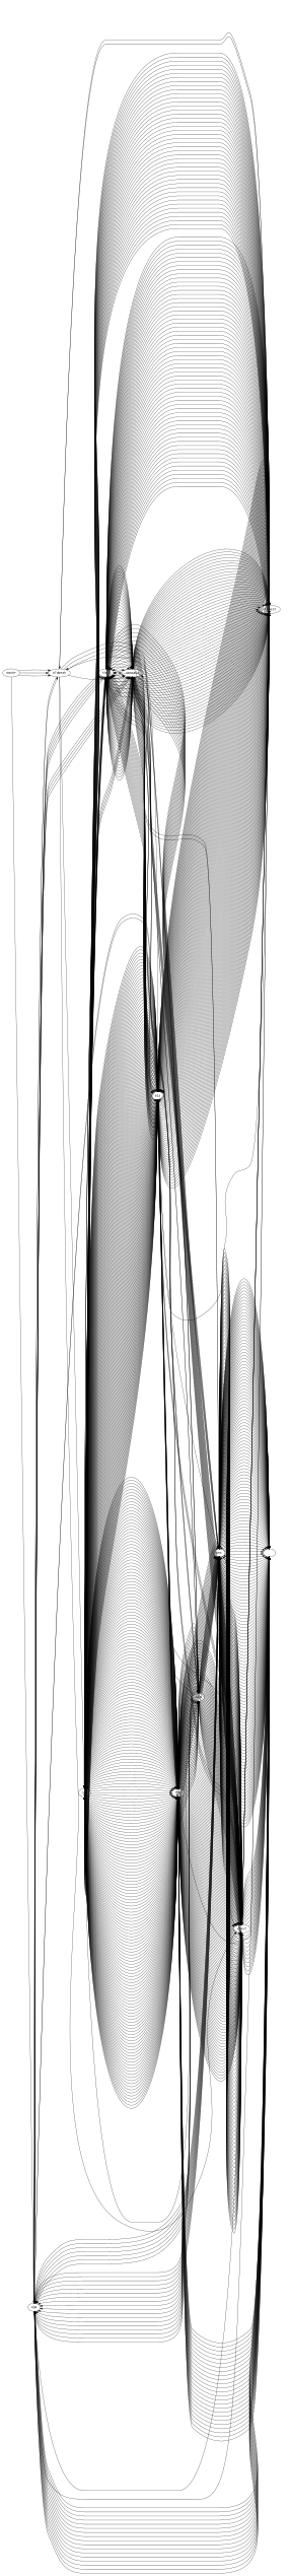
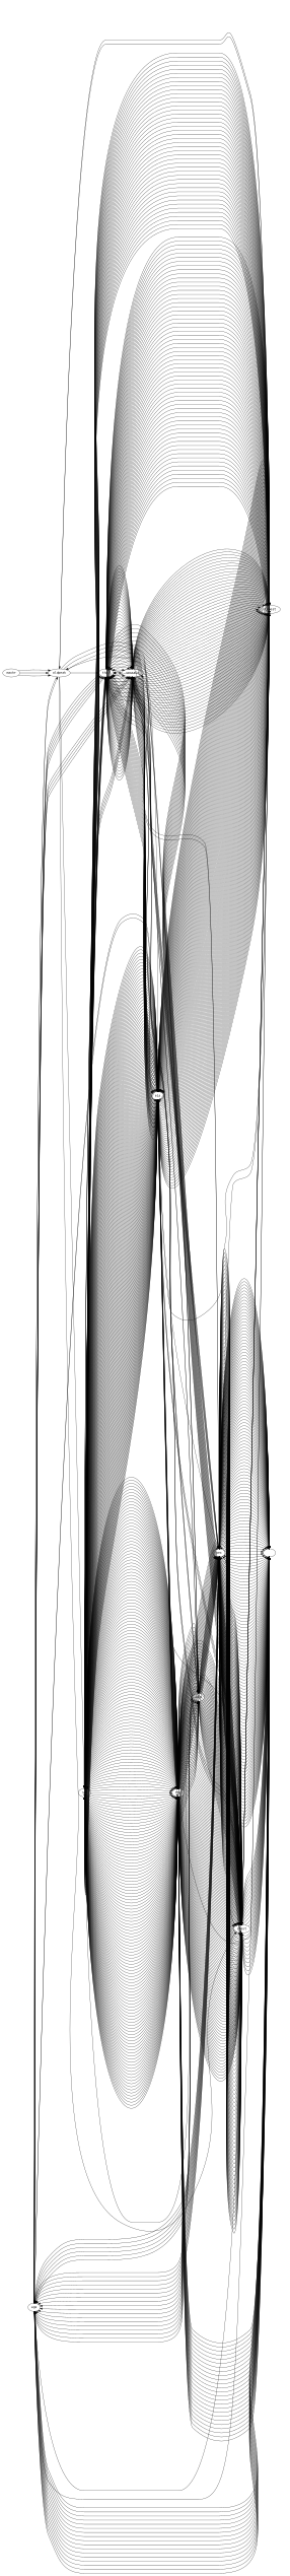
  digraph {
    fontname="JetBrains Mono"
    rankdir=LR
    node [fontname="JetBrains Mono"]
    edge [fontname="JetBrains Mono"]
    maxhr
    age
    oldpeak
    thal
    rbp
    vessels
    slopest
    chest
    sex
    eia
    ""
    rer
    fbs
-   maxhr -> age
    maxhr -> oldpeak
    maxhr -> oldpeak
    maxhr -> oldpeak
    age -> oldpeak
    age -> thal
    age -> thal
    age -> thal
    age -> thal
    age -> thal
-   age -> rbp
    age -> vessels
    age -> vessels
    age -> vessels
    age -> vessels
    age -> slopest
    age -> chest
    age -> sex
    age -> eia
    age -> eia
    age -> ""
    age -> ""
    age -> ""
    age -> ""
    age -> ""
    age -> ""
    age -> ""
    age -> ""
    age -> ""
    age -> ""
    age -> ""
    age -> ""
    age -> ""
    age -> ""
    age -> ""
    age -> ""
    age -> ""
    oldpeak -> age
-   oldpeak -> vessels
+   oldpeak -> thal
    oldpeak -> rbp
    oldpeak -> rbp
    oldpeak -> rbp
    oldpeak -> slopest
    oldpeak -> chest
    oldpeak -> rer
    thal -> vessels
    thal -> vessels
    thal -> vessels
    thal -> vessels
    thal -> vessels
    thal -> vessels
    thal -> vessels
    thal -> vessels
    thal -> vessels
    thal -> vessels
    thal -> vessels
    thal -> vessels
    thal -> vessels
    thal -> vessels
    thal -> vessels
    thal -> vessels
    thal -> vessels
    thal -> vessels
    thal -> vessels
    thal -> vessels
    thal -> vessels
    thal -> vessels
    thal -> vessels
    thal -> vessels
    thal -> vessels
    thal -> vessels
    thal -> vessels
    thal -> vessels
    thal -> vessels
    thal -> vessels
    thal -> vessels
    thal -> vessels
    thal -> vessels
    thal -> vessels
    thal -> vessels
    thal -> vessels
    thal -> vessels
    thal -> vessels
    thal -> vessels
    thal -> vessels
    thal -> vessels
    thal -> vessels
    thal -> vessels
    thal -> vessels
    thal -> vessels
    thal -> vessels
    thal -> vessels
    thal -> vessels
    thal -> vessels
    thal -> vessels
    thal -> vessels
    thal -> vessels
    thal -> vessels
    thal -> vessels
    thal -> vessels
    thal -> vessels
    thal -> vessels
    thal -> slopest
    thal -> slopest
    thal -> slopest
    thal -> slopest
    thal -> slopest
    thal -> slopest
    thal -> slopest
    thal -> slopest
    thal -> slopest
    thal -> slopest
    thal -> slopest
    thal -> slopest
    thal -> slopest
    thal -> slopest
    thal -> slopest
    thal -> slopest
    thal -> slopest
    thal -> slopest
    thal -> slopest
    thal -> slopest
    thal -> slopest
    thal -> slopest
    thal -> slopest
    thal -> slopest
    thal -> slopest
    thal -> slopest
    thal -> slopest
    thal -> slopest
    thal -> slopest
    thal -> slopest
    thal -> slopest
    thal -> slopest
    thal -> slopest
    thal -> slopest
    thal -> slopest
    thal -> slopest
    thal -> slopest
    thal -> slopest
    thal -> slopest
    thal -> slopest
    thal -> slopest
    thal -> slopest
    thal -> slopest
    thal -> slopest
    thal -> slopest
    thal -> slopest
    thal -> slopest
    thal -> slopest
    thal -> slopest
    thal -> slopest
    thal -> slopest
+   thal -> chest
    thal -> eia
    thal -> eia
    thal -> eia
    thal -> eia
    thal -> eia
    thal -> eia
    thal -> eia
    thal -> eia
    thal -> rer
    thal -> rer
    thal -> rer
    thal -> rer
    thal -> rer
    thal -> rer
    thal -> rer
    thal -> rer
    thal -> rer
    rbp -> age
    rbp -> age
    rbp -> age
    rbp -> age
    rbp -> age
    rbp -> age
    rbp -> thal
    rbp -> thal
    rbp -> thal
    rbp -> chest
    rbp -> chest
    rbp -> chest
    rbp -> chest
    rbp -> chest
    rbp -> chest
    rbp -> chest
    rbp -> chest
    rbp -> chest
    rbp -> chest
    rbp -> chest
    rbp -> chest
    rbp -> chest
    rbp -> chest
    rbp -> chest
    rbp -> chest
    rbp -> chest
    rbp -> chest
    rbp -> chest
    rbp -> chest
    rbp -> chest
    rbp -> chest
    rbp -> chest
    rbp -> chest
    rbp -> chest
    rbp -> chest
    rbp -> sex
    rbp -> sex
    rbp -> sex
    rbp -> sex
    rbp -> sex
    rbp -> sex
    rbp -> sex
    rbp -> sex
    rbp -> sex
    rbp -> sex
    rbp -> sex
    rbp -> sex
    rbp -> sex
    rbp -> sex
    rbp -> sex
    rbp -> sex
    rbp -> sex
-   rbp -> eia
    rbp -> rer
    vessels -> thal
    vessels -> thal
    vessels -> thal
    vessels -> thal
    vessels -> thal
    vessels -> thal
    vessels -> thal
    vessels -> thal
    vessels -> thal
    vessels -> thal
    vessels -> thal
    vessels -> thal
    vessels -> thal
    vessels -> thal
    vessels -> rbp
    vessels -> rbp
    vessels -> slopest
    vessels -> slopest
    vessels -> slopest
    vessels -> slopest
    vessels -> slopest
    vessels -> slopest
    vessels -> slopest
    vessels -> slopest
    vessels -> slopest
    vessels -> slopest
    vessels -> slopest
    vessels -> slopest
    vessels -> slopest
    vessels -> slopest
    vessels -> slopest
    vessels -> slopest
    vessels -> slopest
    vessels -> slopest
    vessels -> slopest
    vessels -> slopest
    vessels -> slopest
    vessels -> slopest
    vessels -> slopest
    vessels -> slopest
    vessels -> slopest
    vessels -> slopest
    vessels -> slopest
    vessels -> slopest
    vessels -> slopest
    vessels -> slopest
    vessels -> slopest
    vessels -> slopest
    vessels -> slopest
    vessels -> slopest
    vessels -> slopest
    vessels -> slopest
    vessels -> slopest
    vessels -> slopest
    vessels -> slopest
    vessels -> slopest
    vessels -> slopest
    vessels -> slopest
    vessels -> slopest
    vessels -> slopest
    vessels -> slopest
    vessels -> slopest
    vessels -> slopest
    vessels -> slopest
    vessels -> slopest
    vessels -> slopest
    vessels -> slopest
    vessels -> slopest
    vessels -> slopest
    vessels -> slopest
    vessels -> slopest
    vessels -> slopest
    vessels -> slopest
    vessels -> chest
    vessels -> chest
    vessels -> sex
    vessels -> eia
    vessels -> eia
    vessels -> eia
    vessels -> eia
    vessels -> eia
    vessels -> eia
    vessels -> eia
    vessels -> eia
    vessels -> eia
    vessels -> eia
    vessels -> eia
    vessels -> eia
    vessels -> eia
    vessels -> eia
    vessels -> eia
    vessels -> eia
    vessels -> eia
    vessels -> eia
    vessels -> eia
    vessels -> eia
    vessels -> eia
    vessels -> eia
    vessels -> eia
    vessels -> eia
    vessels -> rer
    vessels -> rer
    vessels -> rer
    vessels -> rer
    slopest -> oldpeak
    slopest -> thal
    slopest -> thal
    slopest -> thal
    slopest -> thal
    slopest -> thal
    slopest -> thal
    slopest -> thal
    slopest -> thal
    slopest -> thal
    slopest -> thal
    slopest -> thal
    slopest -> chest
+   slopest -> sex
    slopest -> eia
    slopest -> eia
    slopest -> eia
    slopest -> eia
    slopest -> eia
    slopest -> eia
    slopest -> eia
    slopest -> eia
    slopest -> eia
    slopest -> eia
    slopest -> eia
    slopest -> eia
    slopest -> eia
    slopest -> eia
    slopest -> eia
    slopest -> eia
    slopest -> eia
    slopest -> eia
    slopest -> eia
    slopest -> eia
    slopest -> eia
    slopest -> eia
    slopest -> eia
    slopest -> eia
    slopest -> eia
    slopest -> eia
    slopest -> eia
    slopest -> eia
    slopest -> eia
    slopest -> eia
    slopest -> eia
    slopest -> eia
    slopest -> eia
    slopest -> eia
    slopest -> eia
    slopest -> eia
    slopest -> eia
    slopest -> eia
    slopest -> eia
    slopest -> eia
    slopest -> eia
    slopest -> eia
    slopest -> eia
    slopest -> eia
    slopest -> eia
    slopest -> eia
    slopest -> eia
    slopest -> eia
    slopest -> eia
    slopest -> eia
    slopest -> eia
    slopest -> eia
    slopest -> eia
    slopest -> eia
    slopest -> eia
    slopest -> eia
    slopest -> eia
    slopest -> eia
    slopest -> eia
    slopest -> eia
    slopest -> eia
    slopest -> eia
    slopest -> eia
    slopest -> eia
    slopest -> eia
    slopest -> eia
    slopest -> eia
    slopest -> eia
    slopest -> eia
    slopest -> eia
    slopest -> eia
    slopest -> eia
    slopest -> eia
    slopest -> eia
    slopest -> eia
    slopest -> eia
    slopest -> eia
    slopest -> eia
    slopest -> eia
    slopest -> eia
    slopest -> eia
    slopest -> eia
    slopest -> eia
    slopest -> eia
    slopest -> eia
    slopest -> eia
    slopest -> eia
    slopest -> eia
    slopest -> eia
    slopest -> eia
    slopest -> eia
    slopest -> eia
    slopest -> eia
    slopest -> eia
    slopest -> eia
    slopest -> eia
    slopest -> eia
    slopest -> eia
    slopest -> eia
    slopest -> eia
    slopest -> eia
    slopest -> eia
    slopest -> rer
    slopest -> rer
    slopest -> rer
    slopest -> rer
    slopest -> rer
    slopest -> rer
    slopest -> rer
    slopest -> rer
    slopest -> rer
    slopest -> rer
    slopest -> rer
    slopest -> rer
    slopest -> rer
    slopest -> rer
    slopest -> rer
    slopest -> rer
    slopest -> rer
    slopest -> rer
    slopest -> rer
    slopest -> rer
    slopest -> rer
    slopest -> rer
    slopest -> rer
    slopest -> rer
    slopest -> rer
    slopest -> rer
    slopest -> rer
    slopest -> rer
    slopest -> rer
    slopest -> rer
    slopest -> rer
    slopest -> rer
    slopest -> rer
    slopest -> rer
    slopest -> rer
    slopest -> rer
    slopest -> rer
    slopest -> rer
    slopest -> rer
    slopest -> rer
    slopest -> rer
    slopest -> rer
    slopest -> fbs
    chest -> thal
    chest -> thal
    chest -> thal
    chest -> thal
    chest -> thal
    chest -> thal
    chest -> thal
    chest -> thal
    chest -> thal
    chest -> thal
    chest -> thal
    chest -> thal
    chest -> thal
    chest -> thal
    chest -> thal
    chest -> thal
    chest -> thal
    chest -> thal
    chest -> thal
    chest -> vessels
    chest -> slopest
    chest -> slopest
    chest -> slopest
    chest -> slopest
    chest -> sex
    chest -> sex
    chest -> sex
    chest -> sex
    chest -> sex
    chest -> sex
    chest -> sex
    chest -> sex
    chest -> sex
    chest -> sex
    chest -> sex
    chest -> sex
    chest -> sex
    chest -> sex
    chest -> sex
    chest -> sex
    chest -> sex
    chest -> sex
    chest -> sex
    chest -> sex
    chest -> sex
    chest -> sex
    chest -> sex
    chest -> sex
    chest -> sex
    chest -> sex
    chest -> sex
    chest -> sex
    chest -> sex
    chest -> sex
    chest -> sex
    chest -> sex
    chest -> sex
    chest -> sex
    chest -> sex
    chest -> sex
    chest -> sex
    chest -> sex
    chest -> sex
    chest -> sex
    chest -> sex
    chest -> sex
    chest -> sex
    chest -> sex
    chest -> sex
    chest -> sex
    chest -> sex
    chest -> sex
    chest -> sex
    chest -> sex
    chest -> sex
    chest -> sex
    chest -> sex
    chest -> sex
    chest -> sex
    chest -> sex
    chest -> sex
    chest -> sex
    chest -> sex
    chest -> sex
    chest -> sex
    chest -> sex
    chest -> sex
    chest -> sex
    chest -> sex
    chest -> sex
    chest -> sex
    chest -> sex
    chest -> sex
    chest -> sex
    chest -> sex
    chest -> sex
    chest -> sex
    chest -> sex
    chest -> sex
    chest -> sex
    chest -> sex
    chest -> sex
    chest -> sex
    chest -> sex
    chest -> sex
    chest -> sex
    chest -> sex
    chest -> sex
    chest -> sex
    chest -> sex
    chest -> sex
    chest -> sex
    chest -> sex
    chest -> sex
    chest -> sex
    chest -> sex
    chest -> sex
    chest -> sex
    chest -> sex
    chest -> sex
    chest -> sex
    chest -> sex
    chest -> sex
    chest -> sex
    chest -> sex
    chest -> sex
    chest -> sex
    chest -> sex
    chest -> sex
    chest -> sex
    chest -> sex
    chest -> sex
    chest -> sex
    chest -> sex
    chest -> sex
    chest -> sex
    chest -> sex
    chest -> sex
    chest -> sex
    chest -> sex
    chest -> sex
    chest -> sex
    chest -> sex
    chest -> sex
    chest -> sex
    chest -> sex
    chest -> sex
    chest -> sex
    chest -> sex
    chest -> sex
    chest -> sex
    chest -> sex
    chest -> sex
    chest -> sex
    chest -> sex
    chest -> sex
    chest -> sex
    chest -> sex
    chest -> sex
    chest -> sex
    chest -> sex
    chest -> sex
    chest -> sex
    chest -> sex
    chest -> sex
    chest -> sex
    chest -> sex
    chest -> sex
    chest -> sex
    chest -> sex
    chest -> sex
    chest -> sex
    chest -> sex
    chest -> sex
    chest -> sex
    chest -> sex
    chest -> eia
    chest -> eia
    chest -> ""
    chest -> ""
    chest -> ""
    chest -> ""
    chest -> ""
    chest -> ""
    chest -> ""
    chest -> ""
    chest -> ""
    chest -> ""
    chest -> ""
    chest -> ""
    chest -> ""
    chest -> ""
    chest -> ""
    chest -> ""
    chest -> ""
    chest -> ""
    chest -> ""
    chest -> ""
    chest -> ""
    chest -> ""
    chest -> ""
    chest -> ""
    chest -> ""
    chest -> ""
    sex -> age
    sex -> age
    sex -> age
    sex -> age
    sex -> age
    sex -> age
    sex -> age
    sex -> age
    sex -> age
    sex -> age
    sex -> age
    sex -> age
    sex -> age
    sex -> age
    sex -> age
    sex -> age
    sex -> age
    sex -> thal
    sex -> thal
    sex -> thal
    sex -> thal
    sex -> thal
    sex -> thal
    sex -> thal
    sex -> vessels
    sex -> chest
    sex -> chest
    sex -> ""
    sex -> ""
    sex -> ""
    sex -> ""
    sex -> ""
    sex -> ""
    sex -> ""
    sex -> ""
    sex -> ""
    sex -> ""
    sex -> ""
    sex -> ""
    sex -> ""
    sex -> ""
    sex -> ""
    sex -> ""
    sex -> ""
    sex -> ""
    sex -> ""
    sex -> ""
    sex -> ""
    sex -> ""
    sex -> ""
    sex -> ""
    sex -> ""
    sex -> ""
    sex -> ""
    sex -> ""
    sex -> ""
    sex -> ""
    sex -> ""
    sex -> ""
    sex -> ""
    sex -> ""
    sex -> ""
    sex -> ""
    sex -> ""
    sex -> ""
    sex -> ""
    sex -> ""
    sex -> ""
    sex -> ""
    sex -> ""
    sex -> ""
    sex -> ""
    sex -> ""
    sex -> ""
    sex -> ""
    sex -> ""
    sex -> ""
    sex -> ""
    sex -> ""
    sex -> ""
    sex -> ""
    sex -> ""
    sex -> ""
    sex -> ""
    sex -> ""
    sex -> ""
    sex -> ""
    sex -> ""
    sex -> ""
    sex -> ""
    sex -> ""
    sex -> ""
    sex -> ""
    sex -> ""
    sex -> ""
    sex -> ""
    sex -> ""
    sex -> ""
    sex -> ""
    sex -> ""
    sex -> ""
    sex -> ""
    sex -> ""
    sex -> ""
    sex -> ""
    sex -> ""
    sex -> ""
    sex -> ""
    sex -> ""
    sex -> ""
    sex -> ""
    sex -> ""
    sex -> ""
    sex -> ""
    sex -> ""
    sex -> ""
    sex -> ""
    sex -> ""
    sex -> ""
    sex -> ""
    sex -> ""
    sex -> ""
    sex -> ""
    sex -> ""
    sex -> ""
    sex -> ""
    sex -> ""
    sex -> ""
    sex -> ""
    sex -> ""
    sex -> ""
    sex -> ""
    sex -> ""
    sex -> ""
    sex -> ""
    sex -> ""
    sex -> ""
    sex -> ""
    sex -> ""
    sex -> ""
    sex -> ""
    sex -> ""
    sex -> ""
    sex -> ""
    sex -> ""
    sex -> ""
    sex -> ""
    sex -> ""
    sex -> ""
    sex -> ""
    sex -> ""
    sex -> ""
    sex -> ""
    sex -> ""
    sex -> ""
    sex -> ""
    sex -> ""
    sex -> ""
    sex -> ""
    sex -> ""
    sex -> ""
    sex -> ""
    sex -> ""
    sex -> ""
    sex -> ""
    sex -> ""
    sex -> ""
    sex -> ""
    sex -> ""
    sex -> ""
    sex -> ""
    sex -> ""
    sex -> ""
    sex -> ""
    sex -> ""
    sex -> ""
    sex -> ""
    sex -> ""
    sex -> ""
    sex -> ""
    sex -> ""
    sex -> ""
    sex -> ""
    sex -> ""
    sex -> ""
    sex -> ""
    sex -> ""
    sex -> ""
    sex -> ""
    sex -> ""
    sex -> ""
    sex -> ""
    sex -> ""
    sex -> ""
    sex -> ""
    sex -> ""
    sex -> ""
    sex -> ""
    sex -> ""
    sex -> ""
    sex -> ""
    sex -> ""
    sex -> ""
    sex -> ""
    sex -> ""
    sex -> ""
    sex -> ""
    eia -> oldpeak
    eia -> thal
    eia -> thal
    eia -> thal
    eia -> thal
    eia -> thal
    eia -> thal
    eia -> thal
    eia -> thal
    eia -> thal
    eia -> thal
    eia -> thal
    eia -> vessels
    eia -> slopest
    eia -> slopest
    eia -> slopest
    eia -> slopest
    eia -> slopest
    eia -> chest
    eia -> chest
    eia -> sex
    eia -> rer
    eia -> rer
    eia -> rer
    eia -> rer
    eia -> rer
    eia -> rer
    eia -> rer
    eia -> rer
    eia -> rer
    eia -> rer
    eia -> rer
    eia -> rer
    eia -> rer
    eia -> rer
    eia -> rer
    eia -> rer
    eia -> rer
    eia -> rer
    eia -> rer
    eia -> rer
    eia -> rer
    eia -> rer
    eia -> rer
    eia -> rer
    eia -> rer
    eia -> rer
    eia -> rer
    eia -> rer
    eia -> rer
    eia -> rer
    eia -> rer
    eia -> rer
    eia -> rer
    eia -> rer
    eia -> rer
    eia -> rer
    eia -> rer
    eia -> rer
    eia -> rer
    eia -> rer
    eia -> rer
    eia -> rer
    eia -> rer
    eia -> rer
    eia -> rer
    eia -> rer
    eia -> rer
    eia -> rer
    eia -> rer
    eia -> rer
    eia -> rer
    eia -> rer
    eia -> rer
    eia -> rer
    eia -> rer
    eia -> rer
    eia -> rer
    eia -> rer
    eia -> rer
    eia -> rer
    eia -> rer
    eia -> rer
    eia -> rer
    eia -> rer
    eia -> rer
    eia -> rer
    eia -> rer
    eia -> rer
    eia -> rer
    eia -> rer
    eia -> rer
    eia -> rer
    eia -> rer
    eia -> rer
    eia -> rer
    eia -> rer
    eia -> rer
    eia -> rer
    eia -> rer
    eia -> rer
    eia -> rer
    eia -> rer
    eia -> rer
    eia -> rer
    eia -> rer
    eia -> rer
    eia -> rer
    eia -> rer
    eia -> rer
    eia -> rer
    eia -> rer
    eia -> rer
    eia -> rer
    eia -> rer
    eia -> rer
    eia -> rer
    eia -> rer
    eia -> rer
    eia -> rer
    eia -> rer
    eia -> rer
    eia -> rer
    eia -> rer
    eia -> rer
    eia -> rer
    eia -> rer
    eia -> rer
    eia -> rer
    eia -> rer
    eia -> rer
    eia -> rer
    eia -> rer
    eia -> rer
    eia -> rer
    eia -> rer
    eia -> rer
    eia -> rer
    eia -> rer
    eia -> rer
    eia -> rer
    eia -> rer
    eia -> rer
    eia -> rer
    eia -> rer
    eia -> rer
    eia -> rer
    eia -> rer
    eia -> rer
    eia -> rer
    eia -> rer
    eia -> rer
    eia -> rer
    eia -> fbs
    eia -> fbs
    eia -> fbs
    eia -> fbs
    eia -> fbs
    eia -> fbs
    eia -> fbs
    eia -> fbs
    eia -> fbs
    eia -> fbs
    eia -> fbs
    rer -> thal
    rer -> thal
    rer -> thal
    rer -> thal
    rer -> thal
    rer -> thal
    rer -> slopest
    rer -> slopest
    rer -> fbs
    rer -> fbs
    rer -> fbs
    rer -> fbs
    rer -> fbs
    rer -> fbs
    rer -> fbs
    rer -> fbs
    rer -> fbs
    rer -> fbs
    rer -> fbs
    rer -> fbs
    rer -> fbs
    rer -> fbs
    rer -> fbs
    rer -> fbs
    rer -> fbs
    rer -> fbs
    rer -> fbs
    rer -> fbs
    rer -> fbs
    rer -> fbs
    rer -> fbs
    rer -> fbs
    rer -> fbs
    rer -> fbs
    rer -> fbs
    rer -> fbs
    rer -> fbs
    rer -> fbs
    rer -> fbs
    rer -> fbs
    rer -> fbs
    rer -> fbs
    rer -> fbs
    rer -> fbs
    rer -> fbs
    rer -> fbs
    rer -> fbs
    rer -> fbs
    rer -> fbs
    rer -> fbs
    rer -> fbs
    rer -> fbs
    rer -> fbs
    rer -> fbs
    rer -> fbs
    rer -> fbs
    rer -> fbs
    rer -> fbs
    rer -> fbs
    rer -> fbs
    rer -> fbs
    rer -> fbs
    rer -> fbs
    rer -> fbs
    rer -> fbs
    rer -> fbs
    rer -> fbs
    rer -> fbs
    rer -> fbs
    rer -> fbs
    rer -> fbs
    rer -> fbs
    rer -> fbs
    rer -> fbs
    rer -> fbs
    rer -> fbs
    rer -> fbs
    rer -> fbs
    rer -> fbs
    rer -> fbs
    rer -> fbs
    rer -> fbs
    rer -> fbs
    rer -> fbs
    rer -> fbs
    rer -> fbs
    rer -> fbs
    rer -> fbs
    rer -> fbs
    rer -> fbs
    rer -> fbs
    rer -> fbs
    rer -> fbs
    rer -> fbs
    rer -> fbs
    rer -> fbs
    rer -> fbs
    rer -> fbs
    rer -> fbs
    rer -> fbs
    rer -> fbs
    rer -> fbs
    rer -> fbs
    rer -> fbs
    rer -> fbs
    rer -> fbs
    rer -> fbs
    rer -> fbs
    rer -> fbs
    rer -> fbs
    rer -> fbs
    rer -> fbs
    rer -> fbs
    rer -> fbs
    rer -> fbs
    rer -> fbs
    rer -> fbs
    rer -> fbs
    rer -> fbs
    rer -> fbs
    rer -> fbs
    rer -> fbs
    rer -> fbs
    rer -> fbs
    rer -> fbs
    rer -> fbs
    rer -> fbs
    rer -> fbs
    rer -> fbs
    rer -> fbs
    rer -> fbs
    rer -> fbs
    rer -> fbs
    rer -> fbs
    rer -> fbs
    rer -> fbs
    rer -> fbs
    rer -> fbs
    rer -> fbs
    rer -> fbs
    rer -> fbs
    rer -> fbs
    rer -> fbs
    rer -> fbs
    rer -> fbs
    rer -> fbs
    rer -> fbs
    rer -> fbs
    rer -> fbs
    rer -> fbs
    rer -> fbs
    rer -> fbs
    rer -> fbs
    rer -> fbs
    rer -> fbs
    rer -> fbs
    rer -> fbs
    rer -> fbs
    rer -> fbs
    rer -> fbs
    rer -> fbs
    rer -> fbs
    rer -> fbs
    rer -> fbs
    rer -> fbs
    rer -> fbs
    rer -> fbs
    rer -> fbs
    rer -> fbs
    rer -> fbs
    rer -> fbs
    rer -> fbs
    rer -> fbs
    rer -> fbs
    rer -> fbs
    rer -> fbs
    rer -> fbs
    rer -> fbs
    rer -> fbs
    rer -> fbs
    rer -> fbs
    rer -> fbs
    rer -> fbs
    rer -> fbs
    rer -> fbs
    rer -> fbs
    rer -> fbs
    rer -> fbs
    rer -> fbs
    rer -> fbs
    rer -> fbs
    rer -> fbs
    rer -> fbs
    rer -> fbs
    rer -> fbs
    rer -> fbs
    rer -> fbs
    rer -> fbs
    rer -> fbs
    rer -> fbs
    rer -> fbs
    rer -> fbs
    rer -> fbs
    rer -> fbs
    rer -> fbs
    rer -> fbs
    rer -> fbs
    rer -> fbs
    rer -> fbs
    rer -> fbs
    rer -> fbs
    rer -> fbs
    rer -> fbs
    rer -> fbs
    rer -> fbs
    fbs -> rbp
    fbs -> rbp
    fbs -> rbp
    fbs -> rbp
    fbs -> rbp
    fbs -> rbp
    fbs -> rbp
    fbs -> rbp
    fbs -> rbp
    fbs -> rbp
    fbs -> rbp
    fbs -> rbp
    fbs -> rbp
    fbs -> rbp
    fbs -> rbp
    fbs -> rbp
    fbs -> rbp
    fbs -> rbp
    fbs -> rbp
    fbs -> rbp
    fbs -> rbp
    fbs -> rbp
    fbs -> rbp
    fbs -> rbp
    fbs -> rbp
    fbs -> rbp
    fbs -> rbp
    fbs -> rbp
    fbs -> rbp
    fbs -> rbp
    fbs -> rbp
    fbs -> rbp
    fbs -> rbp
    fbs -> rbp
    fbs -> rbp
    fbs -> rbp
    fbs -> rbp
    fbs -> rbp
    fbs -> rbp
    fbs -> rbp
    fbs -> chest
    fbs -> chest
    fbs -> chest
    fbs -> chest
    fbs -> chest
    fbs -> chest
    fbs -> chest
    fbs -> chest
    fbs -> chest
    fbs -> chest
    fbs -> chest
    fbs -> chest
    fbs -> chest
    fbs -> chest
    fbs -> chest
    fbs -> chest
    fbs -> chest
    fbs -> chest
    fbs -> chest
    fbs -> chest
    fbs -> chest
    fbs -> chest
    fbs -> chest
    fbs -> chest
    fbs -> chest
    fbs -> chest
    fbs -> chest
    fbs -> chest
    fbs -> chest
    fbs -> chest
    fbs -> chest
    fbs -> chest
    fbs -> chest
    fbs -> chest
    fbs -> chest
    fbs -> chest
    fbs -> chest
    fbs -> chest
    fbs -> chest
    fbs -> chest
    fbs -> chest
    fbs -> chest
    fbs -> chest
    fbs -> chest
    fbs -> chest
    fbs -> chest
    fbs -> chest
    fbs -> chest
    fbs -> chest
    fbs -> chest
    fbs -> chest
    fbs -> chest
    fbs -> chest
    fbs -> chest
    fbs -> chest
    fbs -> chest
    fbs -> chest
    fbs -> chest
    fbs -> chest
    fbs -> chest
    fbs -> chest
    fbs -> chest
    fbs -> chest
    fbs -> chest
    fbs -> chest
    fbs -> chest
    fbs -> chest
    fbs -> chest
    fbs -> chest
    fbs -> chest
    fbs -> chest
    fbs -> chest
    fbs -> chest
    fbs -> chest
    fbs -> chest
    fbs -> chest
    fbs -> chest
    fbs -> chest
    fbs -> chest
    fbs -> chest
    fbs -> chest
    fbs -> chest
    fbs -> chest
    fbs -> chest
    fbs -> chest
    fbs -> chest
    fbs -> chest
    fbs -> chest
    fbs -> chest
    fbs -> chest
    fbs -> chest
    fbs -> chest
    fbs -> chest
    fbs -> chest
    fbs -> chest
    fbs -> chest
    fbs -> chest
    fbs -> chest
    fbs -> chest
    fbs -> chest
    fbs -> chest
    fbs -> chest
    fbs -> chest
    fbs -> chest
    fbs -> chest
    fbs -> chest
    fbs -> chest
    fbs -> chest
    fbs -> chest
    fbs -> chest
    fbs -> chest
    fbs -> chest
    fbs -> chest
    fbs -> chest
    fbs -> chest
    fbs -> chest
    fbs -> chest
    fbs -> chest
    fbs -> chest
    fbs -> chest
    fbs -> chest
    fbs -> chest
    fbs -> chest
    fbs -> chest
    fbs -> chest
    fbs -> chest
    fbs -> chest
    fbs -> chest
    fbs -> chest
    fbs -> chest
    fbs -> chest
    fbs -> chest
    fbs -> chest
    fbs -> chest
    fbs -> chest
    fbs -> chest
    fbs -> chest
    fbs -> sex
    fbs -> sex
    fbs -> sex
    fbs -> sex
    fbs -> sex
    fbs -> sex
    fbs -> sex
    fbs -> sex
    fbs -> sex
    fbs -> sex
    fbs -> sex
    fbs -> sex
    fbs -> sex
    fbs -> sex
    fbs -> sex
    fbs -> sex
    fbs -> sex
    fbs -> sex
    fbs -> sex
    fbs -> sex
    fbs -> sex
    fbs -> sex
    fbs -> sex
    fbs -> eia
    fbs -> eia
    fbs -> ""
    fbs -> ""
    fbs -> ""
    fbs -> ""
    fbs -> ""
    fbs -> ""
    fbs -> ""
    fbs -> ""
    fbs -> ""
    fbs -> ""
    fbs -> ""
    fbs -> ""
    fbs -> ""
    fbs -> ""
    fbs -> ""
    fbs -> ""
    fbs -> ""
    fbs -> ""
    fbs -> ""
    fbs -> ""
    fbs -> ""
    fbs -> ""
    fbs -> ""
    fbs -> ""
    fbs -> ""
  }
